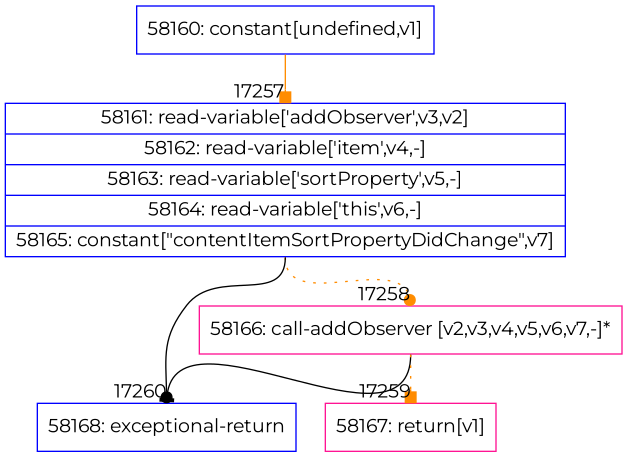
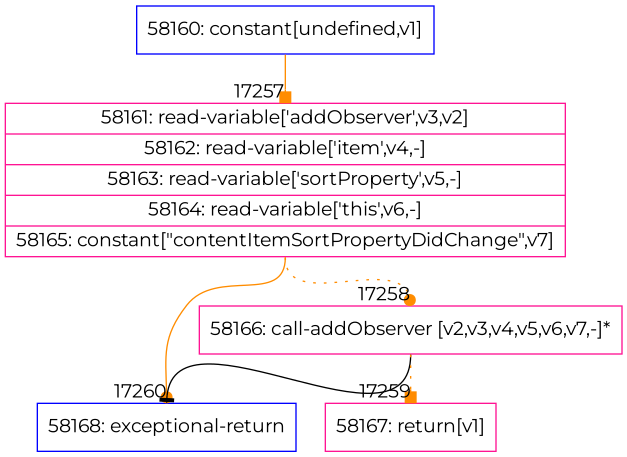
  digraph {
    fontname=Montserrat
    rankdir=TD
    node [color=deeppink fontname=Montserrat shape=record]
    edge [arrowhead=box color=darkorange fontname=Montserrat headport=n style=solid tailport=s]
    n1 [color=blue label="{58160: constant[undefined,v1]}"]
-   n2 [color=blue label="{58161: read-variable['addObserver',v3,v2]|58162: read-variable['item',v4,-]|58163: read-variable['sortProperty',v5,-]|58164: read-variable['this',v6,-]|58165: constant[\"contentItemSortPropertyDidChange\",v7]}"]
+   n2 [label="{58161: read-variable['addObserver',v3,v2]|58162: read-variable['item',v4,-]|58163: read-variable['sortProperty',v5,-]|58164: read-variable['this',v6,-]|58165: constant[\"contentItemSortPropertyDidChange\",v7]}"]
    n3 [label="{58166: call-addObserver [v2,v3,v4,v5,v6,v7,-]*}"]
    n4 [color=blue label="{58168: exceptional-return}"]
    n5 [label="{58167: return[v1]}"]
    n1 -> n2 [headlabel="      17257"]
    n2 -> n3 [arrowhead=dot headlabel="      17258" style=dotted]
-   n2 -> n4 [arrowhead=dot color=black headlabel="      17260"]
+   n2 -> n4 [arrowhead=dot headlabel="      17260"]
    n3 -> n4 [arrowhead=tee color=black]
    n3 -> n5 [headlabel="      17259" style=dotted]
  }
